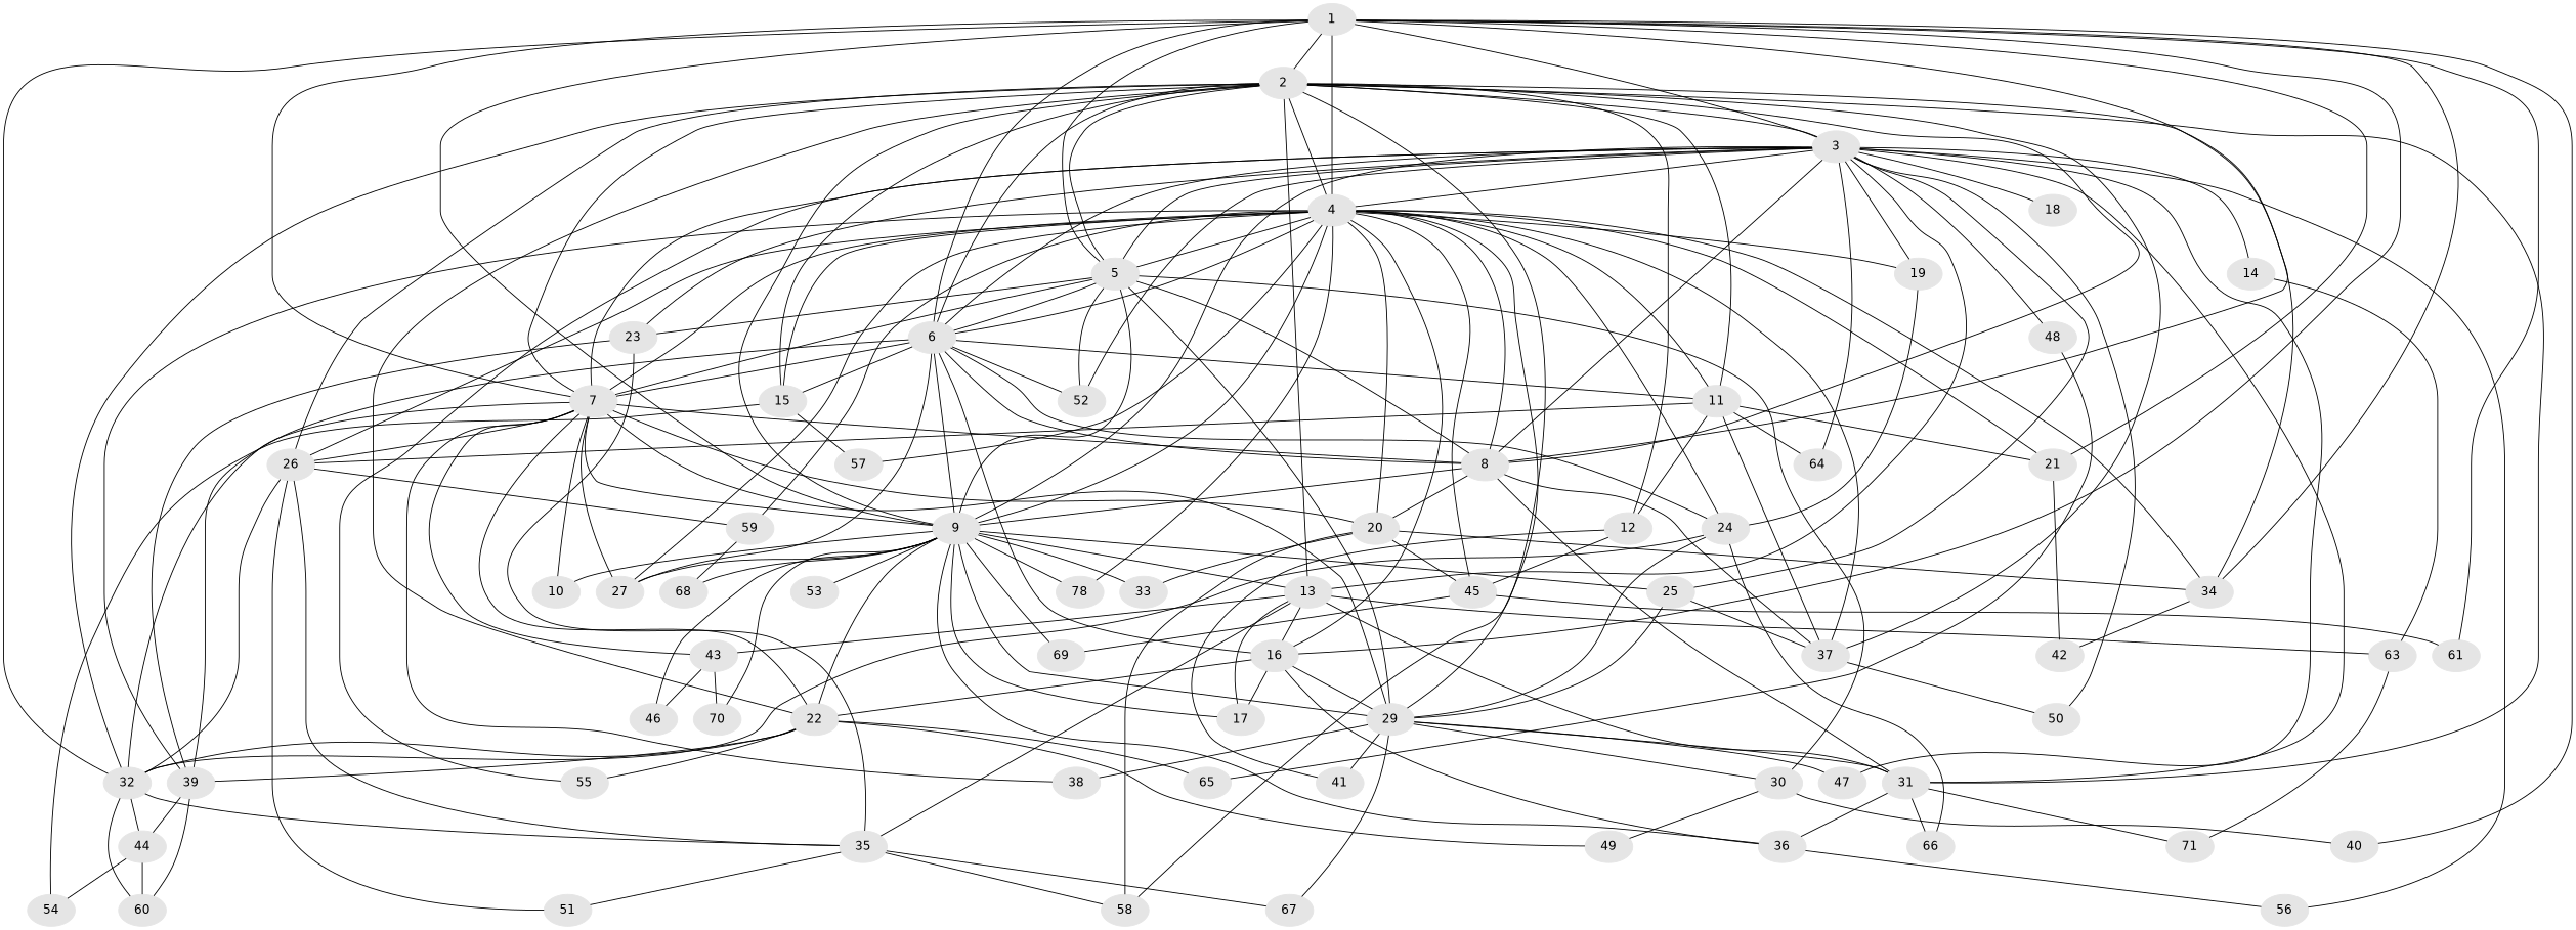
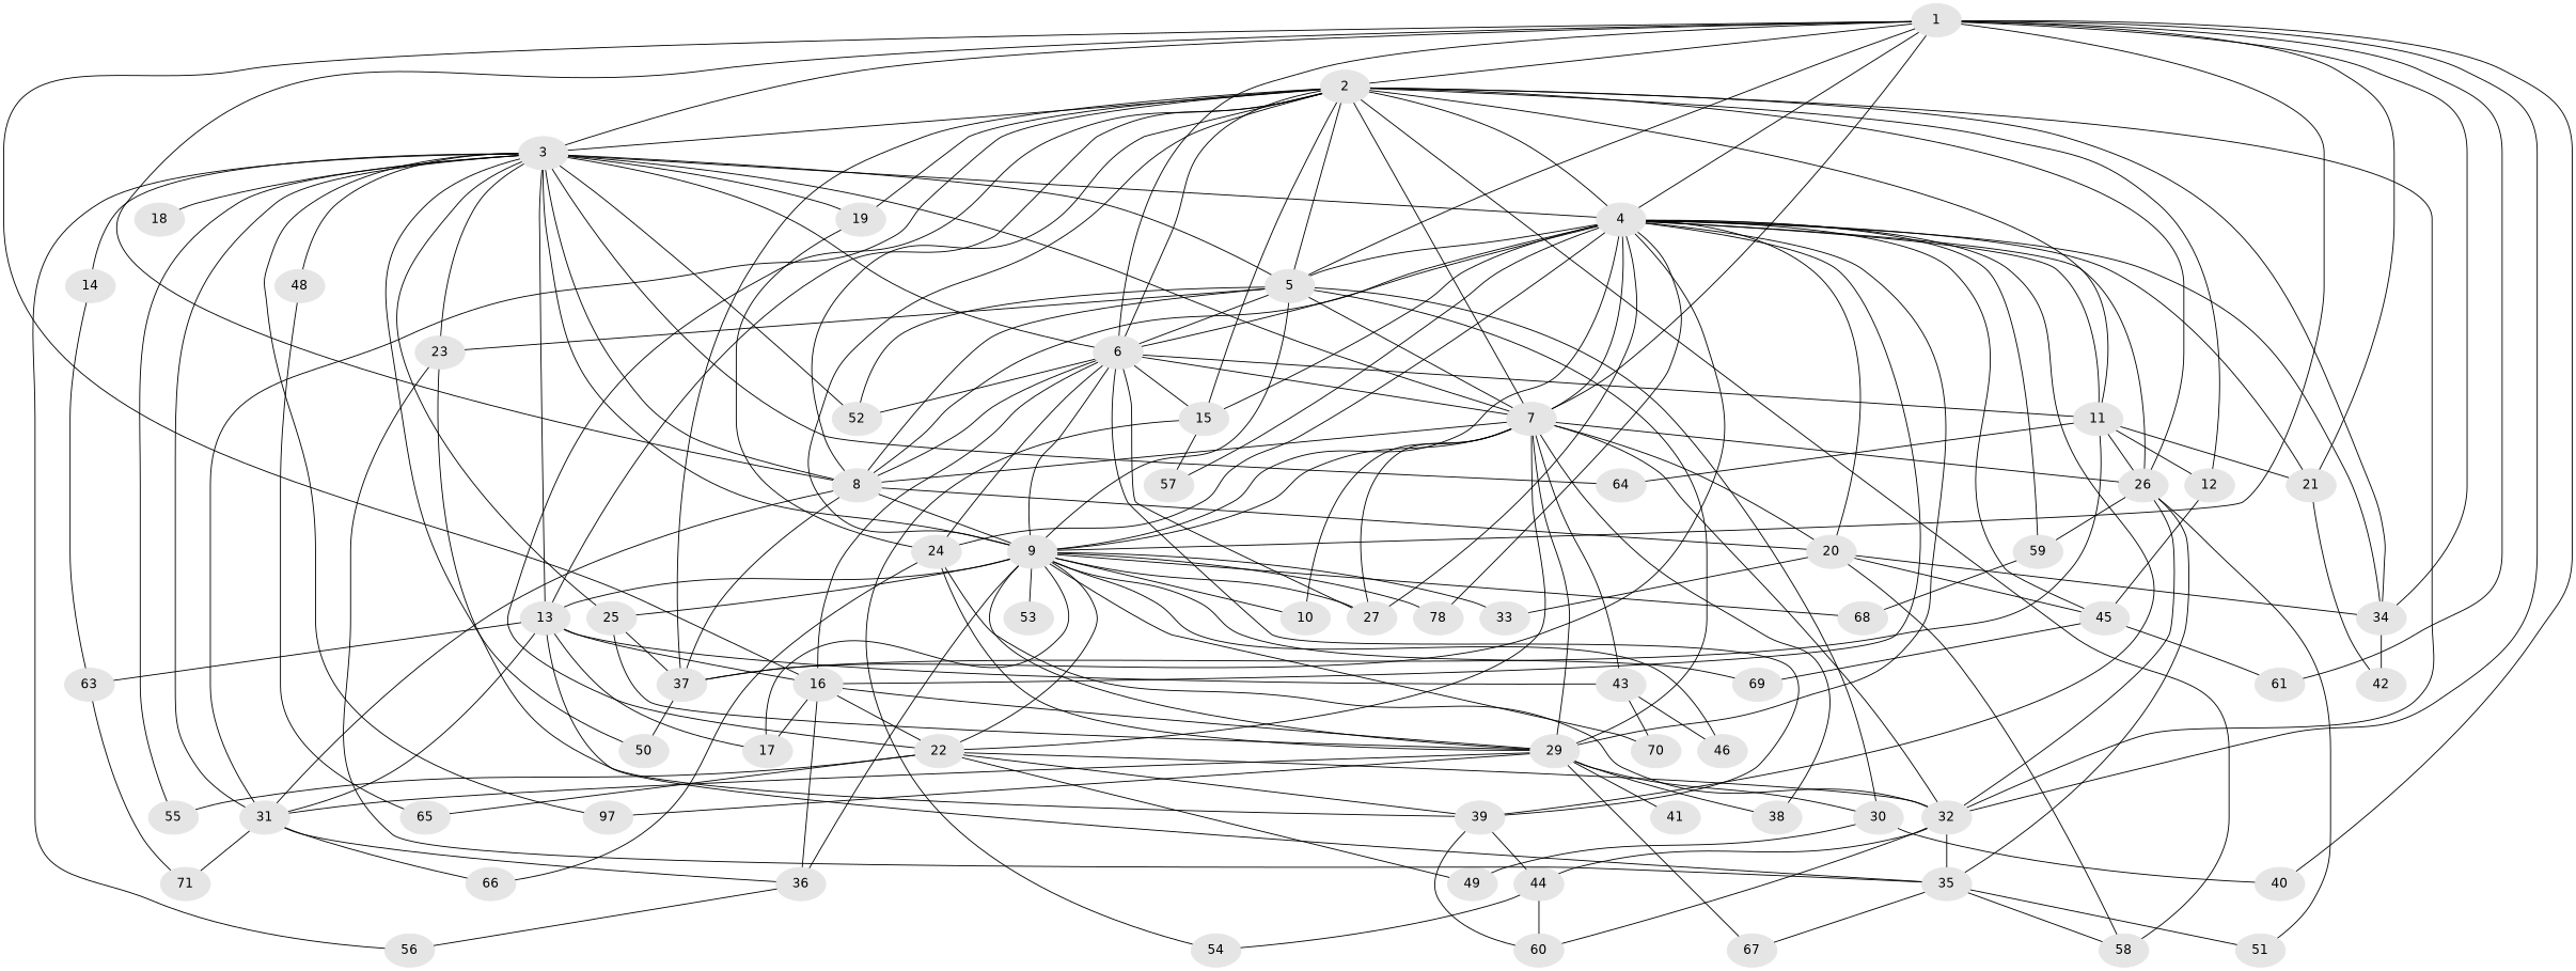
  graph {
    fontname="DejaVu Sans"
    node [color=gray90 fontname="DejaVu Sans" style=filled]
    edge [fontname="DejaVu Sans" weight=1.0]
    1
    2
    3
    4
    5
    6
    7
    8
    9
    16
    21
    32
    34
    40
    61
    11
    12
    13
    15
    19
    22
    26
    31
    37
    58
    14
    18
    23
    25
-   47
+   47 [label=97]
    48
    50
    52
    55
    56
    64
    20
    24
    27
    n40 [label=78]
    29
    39
    45
    57
    59
    30
    10
    38
    43
    17
    33
    36
    46
    53
    68
    69
    70
    42
    35
    44
    60
    41
    63
    54
    49
    65
    51
    66
    71
    67
    1 -- 2
    1 -- 3
    1 -- 4 [weight=2.0]
    1 -- 5
    1 -- 6 [weight=3.0]
    1 -- 7
    1 -- 8 [weight=2.0]
    1 -- 9
    1 -- 16
    1 -- 21
    1 -- 32
    1 -- 34
    1 -- 40
    1 -- 61
    2 -- 3
    2 -- 4 [weight=3.0]
    2 -- 5 [weight=2.0]
    2 -- 6
    2 -- 7
    2 -- 8
    2 -- 9
    2 -- 32 [weight=2.0]
    2 -- 34
    2 -- 11
    2 -- 12
    2 -- 13
    2 -- 15
-   4 -- 19
+   2 -- 19
    2 -- 22
    2 -- 26
    2 -- 31
    2 -- 37
    2 -- 58
    3 -- 4 [weight=2.0]
    3 -- 5
    3 -- 6 [weight=2.0]
    3 -- 7
    3 -- 8
    3 -- 9
    3 -- 13
    3 -- 19
    3 -- 31
    3 -- 14
    3 -- 18
    3 -- 23
    3 -- 25
    3 -- 47
    3 -- 48
    3 -- 50
    3 -- 52
    3 -- 55
    3 -- 56
    3 -- 64
    4 -- 5 [weight=2.0]
    4 -- 6 [weight=2.0]
    4 -- 7 [weight=3.0]
    4 -- 8 [weight=3.0]
    4 -- 9 [weight=2.0]
    4 -- 16 [weight=2.0]
    4 -- 21
    4 -- 34
    4 -- 11
    4 -- 15
    4 -- 26 [weight=4.0]
    4 -- 37
    4 -- 20
    4 -- 24
    4 -- 27
    4 -- n40
    4 -- 29
    4 -- 39
    4 -- 45
    4 -- 57
    4 -- 59
    5 -- 6
    5 -- 7
    5 -- 8 [weight=2.0]
    5 -- 9
    5 -- 23
    5 -- 52
    5 -- 29 [weight=9.0]
    5 -- 30 [weight=2.0]
    6 -- 7
    6 -- 8
    6 -- 9 [weight=2.0]
    6 -- 16
    6 -- 11
    6 -- 15
    6 -- 52
    6 -- 24 [weight=2.0]
    6 -- 27 [weight=5.0]
    6 -- 39
    7 -- 8
    7 -- 9
    7 -- 32
    7 -- 22
    7 -- 26
    7 -- 20
    7 -- 27
    7 -- 29 [weight=2.0]
    7 -- 10
    7 -- 38
    7 -- 43
    8 -- 9 [weight=2.0]
    8 -- 31
    8 -- 37
    8 -- 20
    9 -- 13
    9 -- 22
    9 -- 25
    9 -- 27 [weight=2.0]
    9 -- n40
    9 -- 29
    9 -- 10
    9 -- 17 [weight=2.0]
    9 -- 33
    9 -- 36
    9 -- 46
    9 -- 53
    9 -- 68
    9 -- 69
    9 -- 70
    16 -- 22
    16 -- 29
    16 -- 17
    16 -- 36
    21 -- 42
    32 -- 35
    32 -- 44
    32 -- 60
    34 -- 42
    11 -- 21
    11 -- 12
    11 -- 26
    11 -- 37
    11 -- 64
    12 -- 45
-   12 -- 41
    13 -- 16 [weight=6.0]
    13 -- 31
    13 -- 43
    13 -- 17
    13 -- 35
    13 -- 63
    15 -- 57
    15 -- 54
    19 -- 24
    22 -- 32 [weight=2.0]
    22 -- 55
    22 -- 39
    22 -- 49
    22 -- 65
    26 -- 32
    26 -- 59
    26 -- 35
    26 -- 51
    31 -- 36
    31 -- 66
    31 -- 71
    37 -- 50
    14 -- 63
    23 -- 39
    23 -- 35
    25 -- 37
    25 -- 29
    48 -- 65
    20 -- 34
    20 -- 58
    20 -- 45
    20 -- 33
    24 -- 32
    24 -- 29 [weight=2.0]
    24 -- 66
    29 -- 31
    29 -- 47
    29 -- 30
    29 -- 38
    29 -- 41
    29 -- 67
    39 -- 44
    39 -- 60
    45 -- 61
    45 -- 69
    59 -- 68
    30 -- 40
    30 -- 49
    43 -- 46
    43 -- 70
    36 -- 56
    35 -- 58
    35 -- 51
    35 -- 67
    44 -- 60
    44 -- 54
    63 -- 71
  }
